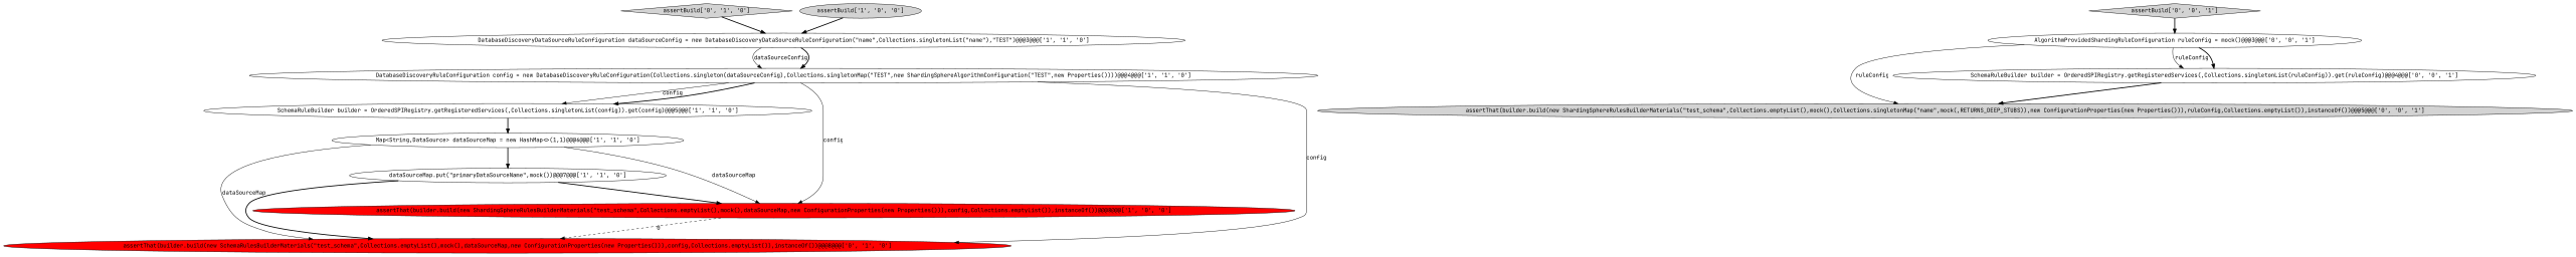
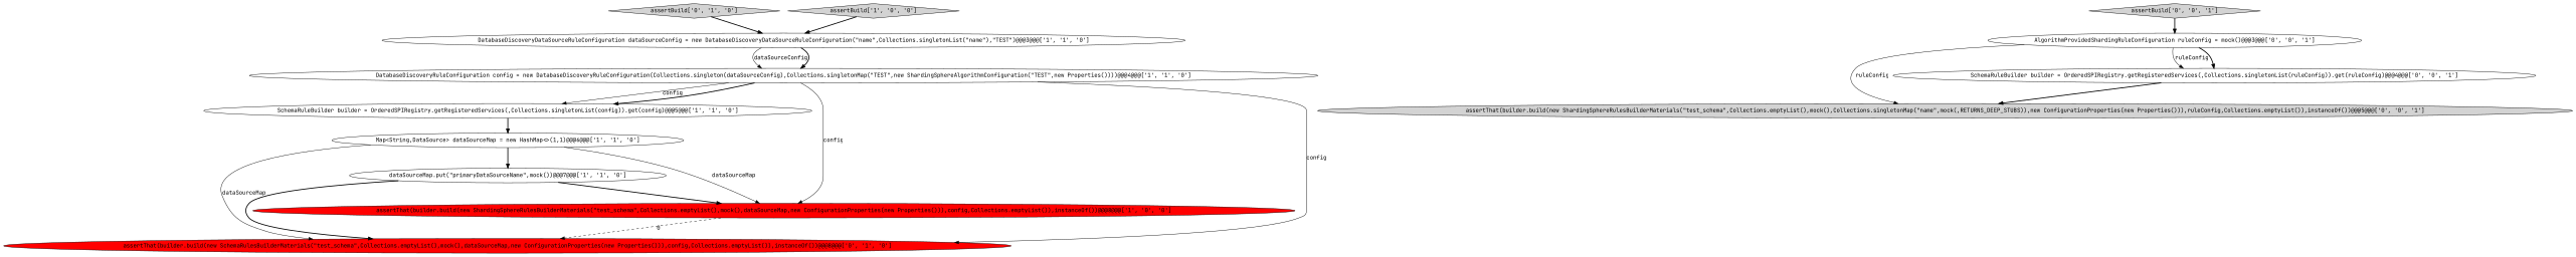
  digraph {
    fontname="JetBrains Mono"
    node [fillcolor=white shape=ellipse style=filled fontname="JetBrains Mono"]
    edge [style=bold fontname="JetBrains Mono"]
    n1 [fillcolor=red label="assertThat(builder.build(new ShardingSphereRulesBuilderMaterials(\"test_schema\",Collections.emptyList(),mock(),dataSourceMap,new ConfigurationProperties(new Properties())),config,Collections.emptyList()),instanceOf())@@@8@@@['1', '0', '0']"]
    n2 [fillcolor=red label="assertThat(builder.build(new SchemaRulesBuilderMaterials(\"test_schema\",Collections.emptyList(),mock(),dataSourceMap,new ConfigurationProperties(new Properties())),config,Collections.emptyList()),instanceOf())@@@8@@@['0', '1', '0']"]
    n3 [label="SchemaRuleBuilder builder = OrderedSPIRegistry.getRegisteredServices(,Collections.singletonList(config)).get(config)@@@5@@@['1', '1', '0']"]
    n4 [label="Map<String,DataSource> dataSourceMap = new HashMap<>(1,1)@@@6@@@['1', '1', '0']"]
    n5 [label="dataSourceMap.put(\"primaryDataSourceName\",mock())@@@7@@@['1', '1', '0']"]
    n6 [fillcolor=lightgray label="assertBuild['0', '0', '1']" shape=diamond]
    n7 [label="AlgorithmProvidedShardingRuleConfiguration ruleConfig = mock()@@@3@@@['0', '0', '1']"]
    n8 [fillcolor=lightgray label="assertBuild['0', '1', '0']" shape=diamond]
    n9 [label="DatabaseDiscoveryDataSourceRuleConfiguration dataSourceConfig = new DatabaseDiscoveryDataSourceRuleConfiguration(\"name\",Collections.singletonList(\"name\"),\"TEST\")@@@3@@@['1', '1', '0']"]
-   n10 [fillcolor=lightgray label="assertBuild['1', '0', '0']"]
+   n10 [fillcolor=lightgray label="assertBuild['1', '0', '0']" shape=diamond]
    n11 [label="DatabaseDiscoveryRuleConfiguration config = new DatabaseDiscoveryRuleConfiguration(Collections.singleton(dataSourceConfig),Collections.singletonMap(\"TEST\",new ShardingSphereAlgorithmConfiguration(\"TEST\",new Properties())))@@@4@@@['1', '1', '0']"]
    n12 [fillcolor=lightgray label="assertThat(builder.build(new ShardingSphereRulesBuilderMaterials(\"test_schema\",Collections.emptyList(),mock(),Collections.singletonMap(\"name\",mock(,RETURNS_DEEP_STUBS)),new ConfigurationProperties(new Properties())),ruleConfig,Collections.emptyList()),instanceOf())@@@5@@@['0', '0', '1']"]
    n13 [label="SchemaRuleBuilder builder = OrderedSPIRegistry.getRegisteredServices(,Collections.singletonList(ruleConfig)).get(ruleConfig)@@@4@@@['0', '0', '1']"]
    n1 -> n2 [label=0 style=dashed]
    n3 -> n4
    n4 -> n1 [label=dataSourceMap style=solid]
    n4 -> n2 [label=dataSourceMap style=solid]
    n4 -> n5
    n5 -> n1
    n5 -> n2
    n6 -> n7
    n7 -> n12 [label=ruleConfig style=solid]
    n7 -> n13 [label=ruleConfig style=solid]
    n7 -> n13
    n8 -> n9
    n9 -> n11 [label=dataSourceConfig style=solid]
    n9 -> n11
    n10 -> n9
    n11 -> n1 [label=config style=solid]
    n11 -> n2 [label=config style=solid]
    n11 -> n3 [label=config style=solid]
    n11 -> n3
    n13 -> n12
  }
